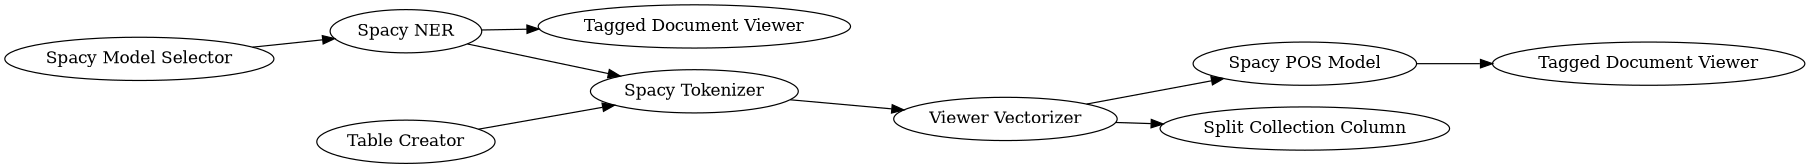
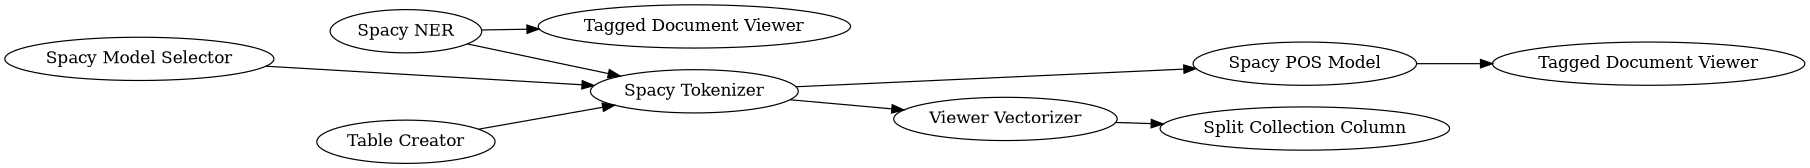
  digraph {
    rankdir=LR
    n1 [label="Spacy NER"]
    n2 [label="Tagged Document Viewer"]
    n3 [label="Spacy Tokenizer"]
    n4 [label="Spacy POS Model"]
    n5 [label="Tagged Document Viewer"]
    n6 [label="Spacy Model Selector"]
    n7 [label="Viewer Vectorizer"]
    n8 [label="Split Collection Column"]
    n9 [label="Table Creator"]
    n1 -> n2
    n1 -> n3
-   n7 -> n4
+   n3 -> n4
    n3 -> n7
    n4 -> n5
-   n6 -> n1
+   n6 -> n3
    n7 -> n8
    n9 -> n3
  }
